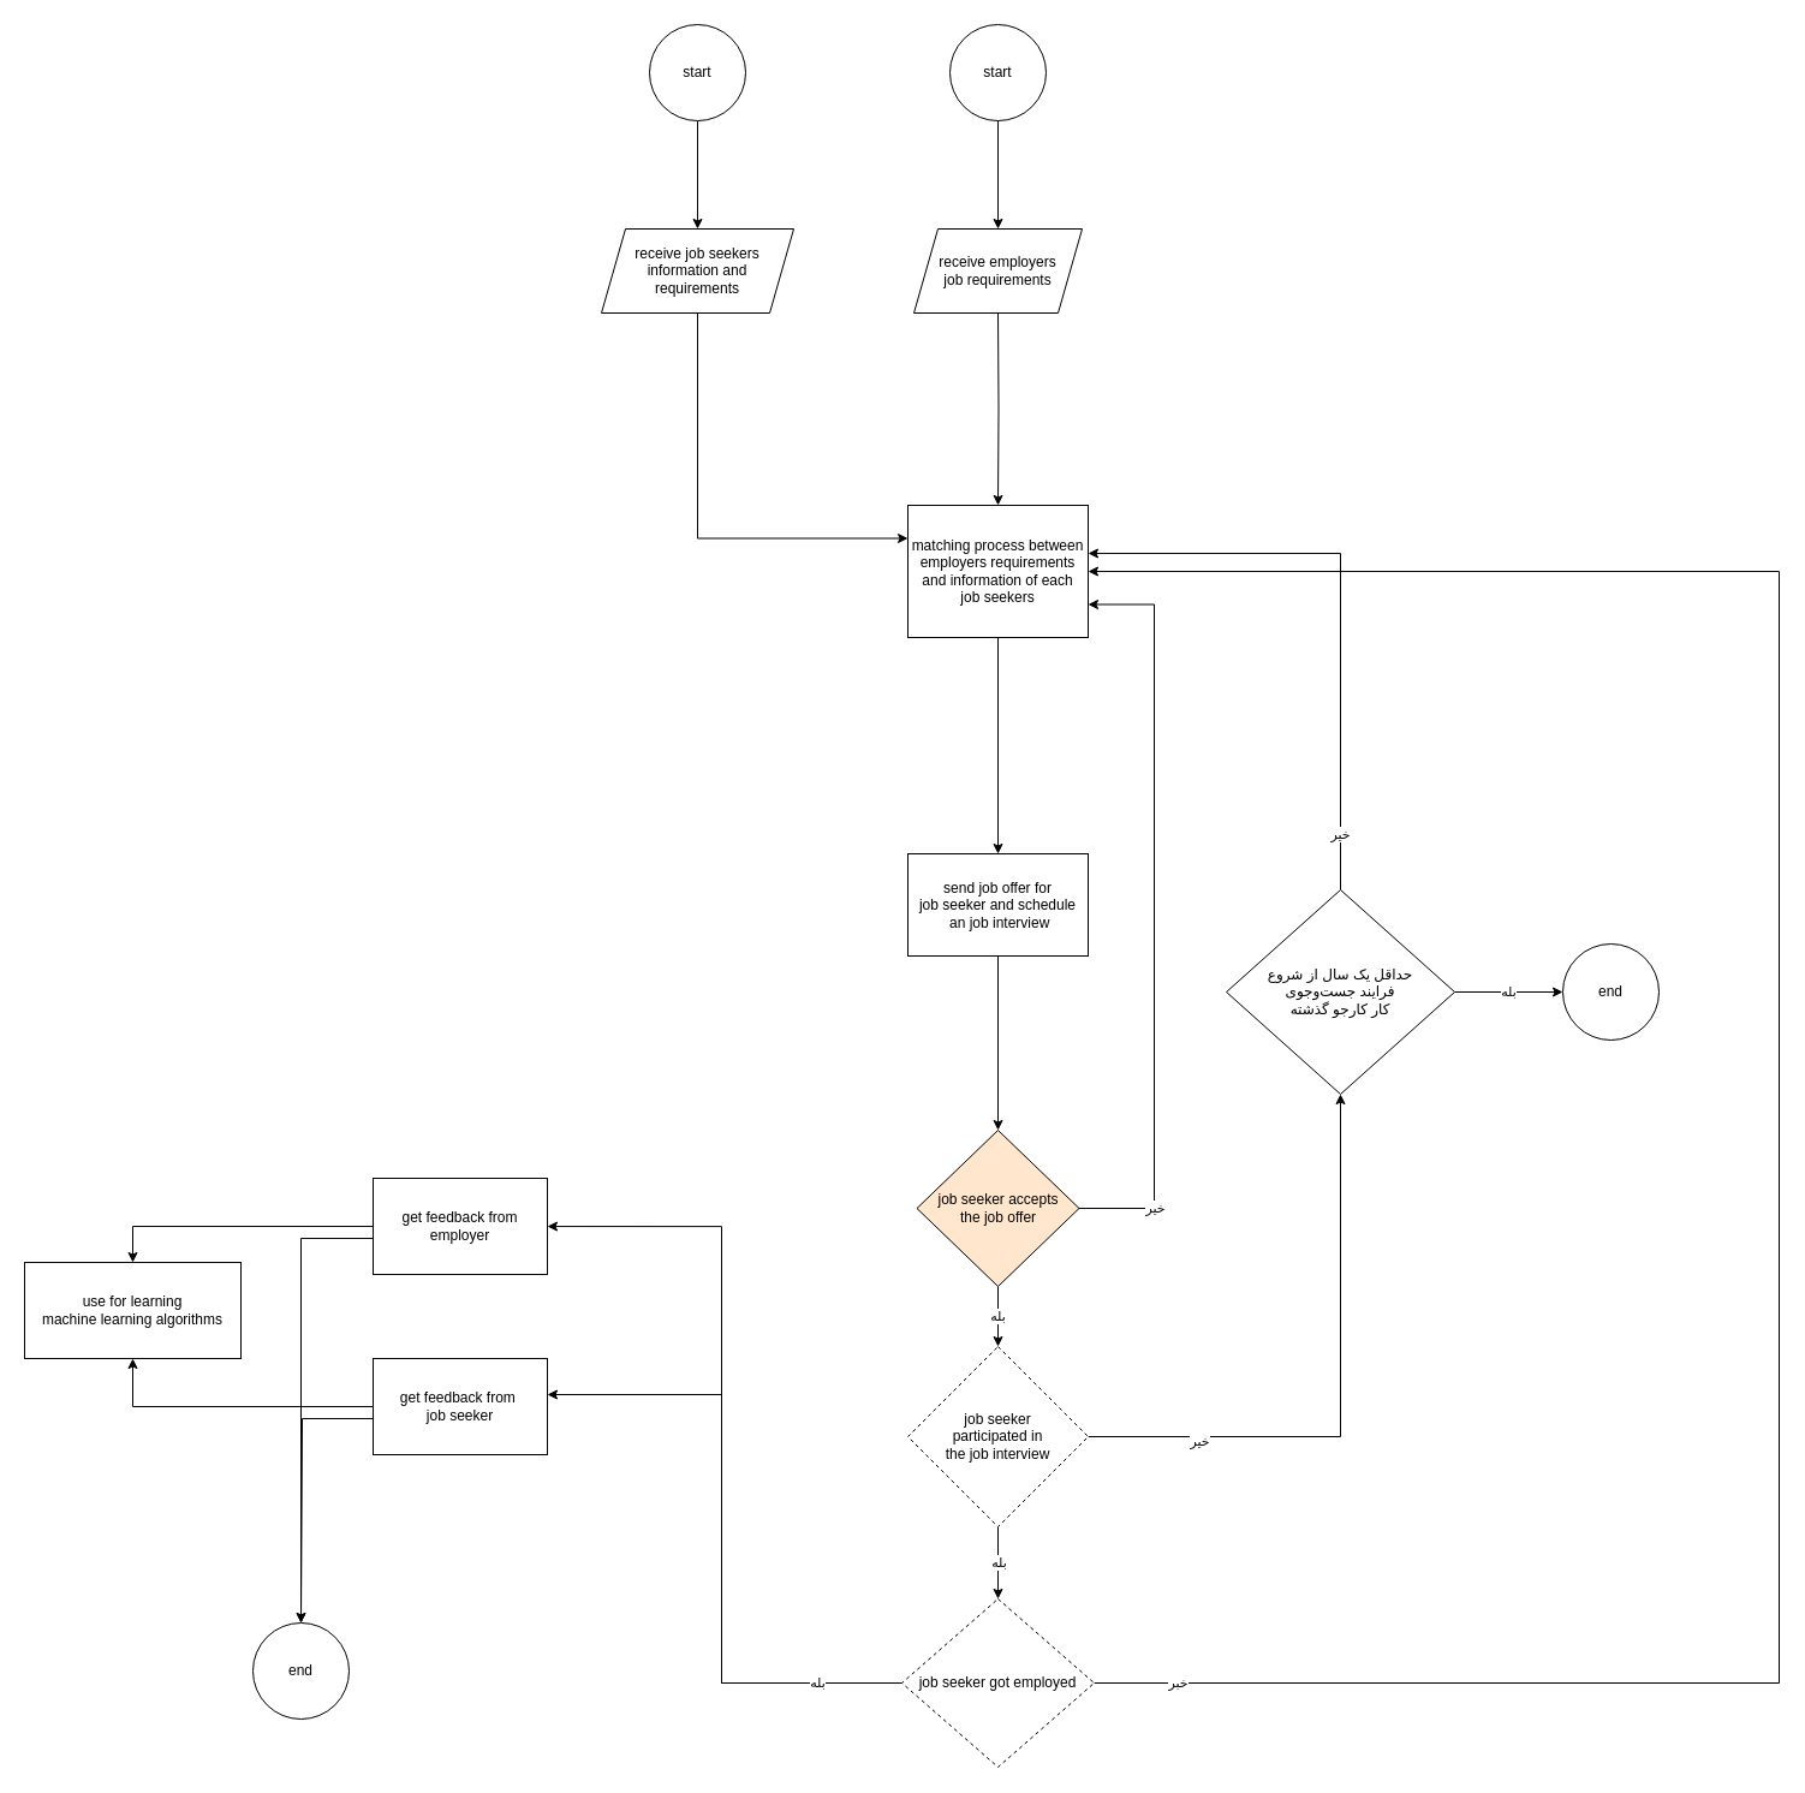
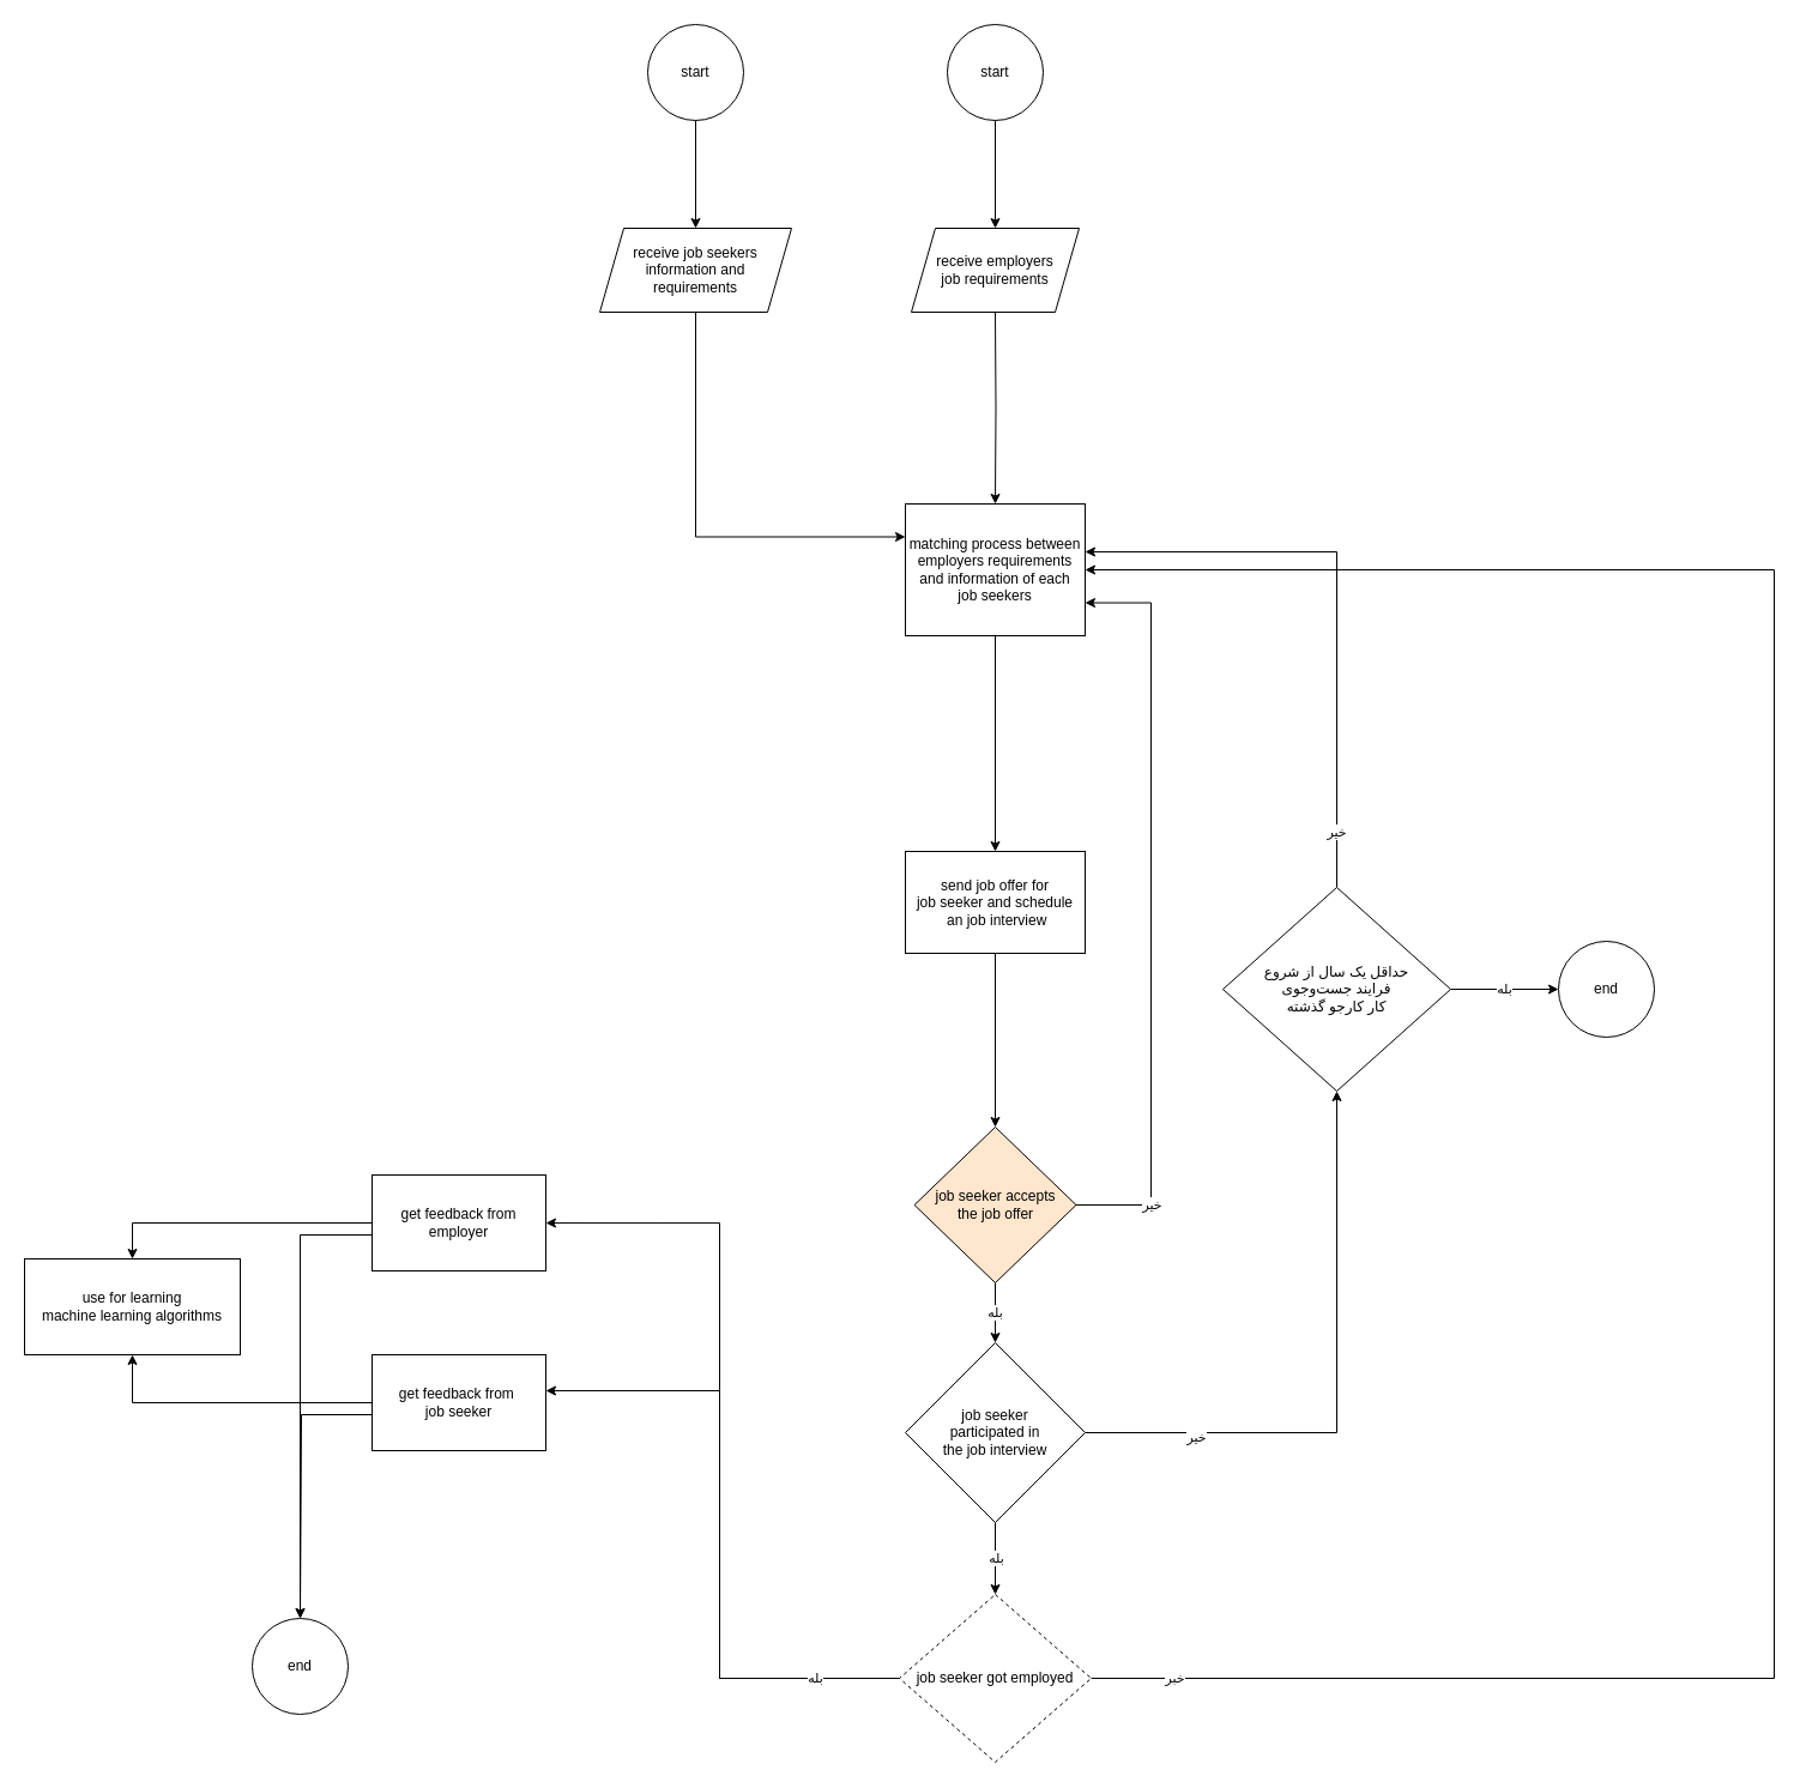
  <mxCell id="0" />
  <mxCell id="1" parent="0" />
  <mxCell id="2" style="edgeStyle=orthogonalEdgeStyle;rounded=0;orthogonalLoop=1;jettySize=auto;html=1;entryX=0.5;entryY=0;entryDx=0;entryDy=0;" parent="1" source="3" target="36" edge="1"><mxGeometry relative="1" as="geometry"><mxPoint x="580" y="170" as="targetPoint" /></mxGeometry></mxCell>
  <mxCell id="3" value="start" style="ellipse;whiteSpace=wrap;html=1;aspect=fixed;" parent="1" vertex="1"><mxGeometry x="540" y="20" width="80" height="80" as="geometry" /></mxCell>
  <mxCell id="4" style="edgeStyle=orthogonalEdgeStyle;rounded=0;orthogonalLoop=1;jettySize=auto;html=1;" parent="1" source="5" target="37" edge="1"><mxGeometry relative="1" as="geometry" /></mxCell>
  <mxCell id="5" value="start" style="ellipse;whiteSpace=wrap;html=1;aspect=fixed;" parent="1" vertex="1"><mxGeometry x="790" y="20" width="80" height="80" as="geometry" /></mxCell>
  <mxCell id="6" value="" style="edgeStyle=orthogonalEdgeStyle;rounded=0;orthogonalLoop=1;jettySize=auto;html=1;" parent="1" target="8" edge="1"><mxGeometry relative="1" as="geometry"><mxPoint x="830" y="260" as="sourcePoint" /></mxGeometry></mxCell>
  <mxCell id="7" value="" style="edgeStyle=orthogonalEdgeStyle;rounded=0;orthogonalLoop=1;jettySize=auto;html=1;" parent="1" source="8" target="10" edge="1"><mxGeometry relative="1" as="geometry" /></mxCell>
  <mxCell id="8" value="matching process between employers requirements and information of each &lt;br&gt;job seekers" style="whiteSpace=wrap;html=1;" parent="1" vertex="1"><mxGeometry x="755" y="420" width="150" height="110" as="geometry" /></mxCell>
  <mxCell id="9" style="edgeStyle=orthogonalEdgeStyle;rounded=0;orthogonalLoop=1;jettySize=auto;html=1;" edge="1" parent="1" source="10" target="13"><mxGeometry relative="1" as="geometry" /></mxCell>
  <mxCell id="10" value="send job offer for&lt;br&gt;job seeker and schedule&lt;br&gt;&amp;nbsp;an job interview" style="whiteSpace=wrap;html=1;" parent="1" vertex="1"><mxGeometry x="755" y="710" width="150" height="85" as="geometry" /></mxCell>
  <mxCell id="11" value="بله" style="edgeStyle=orthogonalEdgeStyle;rounded=0;orthogonalLoop=1;jettySize=auto;html=1;" parent="1" source="13" target="18" edge="1"><mxGeometry relative="1" as="geometry" /></mxCell>
  <mxCell id="12" value="خیر" style="edgeStyle=orthogonalEdgeStyle;rounded=0;orthogonalLoop=1;jettySize=auto;html=1;entryX=1;entryY=0.75;entryDx=0;entryDy=0;" parent="1" source="13" target="8" edge="1"><mxGeometry x="-0.798" relative="1" as="geometry"><Array as="points"><mxPoint x="960" y="1005" /><mxPoint x="960" y="503" /></Array><mxPoint x="1" as="offset" /></mxGeometry></mxCell>
  <mxCell id="13" value="job seeker accepts &lt;br&gt;the job offer" style="rhombus;whiteSpace=wrap;html=1;fillColor=#ffe6cc;" parent="1" vertex="1"><mxGeometry x="762.5" y="940" width="135" height="130" as="geometry" /></mxCell>
  <mxCell id="14" value="" style="edgeStyle=orthogonalEdgeStyle;rounded=0;orthogonalLoop=1;jettySize=auto;html=1;" parent="1" source="18" target="21" edge="1"><mxGeometry relative="1" as="geometry" /></mxCell>
  <mxCell id="15" value="خیر" style="edgeLabel;html=1;align=center;verticalAlign=middle;resizable=0;points=[];" parent="14" vertex="1" connectable="0"><mxGeometry x="-0.63" y="-3" relative="1" as="geometry"><mxPoint as="offset" /></mxGeometry></mxCell>
  <mxCell id="16" value="" style="edgeStyle=orthogonalEdgeStyle;rounded=0;orthogonalLoop=1;jettySize=auto;html=1;" parent="1" source="18" target="26" edge="1"><mxGeometry relative="1" as="geometry" /></mxCell>
  <mxCell id="17" value="بله" style="edgeLabel;html=1;align=center;verticalAlign=middle;resizable=0;points=[];" parent="16" vertex="1" connectable="0"><mxGeometry x="-0.049" y="3" relative="1" as="geometry"><mxPoint x="-3" as="offset" /></mxGeometry></mxCell>
- <mxCell id="18" value="job seeker&lt;br&gt;participated in&lt;br&gt;the job interview" style="rhombus;whiteSpace=wrap;html=1;dashed=1;" parent="1" vertex="1"><mxGeometry x="755" y="1120" width="150" height="150" as="geometry" /></mxCell>
+ <mxCell id="18" value="job seeker&lt;br&gt;participated in&lt;br&gt;the job interview" style="rhombus;whiteSpace=wrap;html=1;" parent="1" vertex="1"><mxGeometry x="755" y="1120" width="150" height="150" as="geometry" /></mxCell>
  <mxCell id="19" value="خیر" style="edgeStyle=orthogonalEdgeStyle;rounded=0;orthogonalLoop=1;jettySize=auto;html=1;exitX=0.5;exitY=0;exitDx=0;exitDy=0;" parent="1" source="21" target="8" edge="1"><mxGeometry x="-0.809" relative="1" as="geometry"><Array as="points"><mxPoint x="1115" y="460" /></Array><mxPoint y="1" as="offset" /></mxGeometry></mxCell>
  <mxCell id="20" value="بله" style="edgeStyle=orthogonalEdgeStyle;rounded=0;orthogonalLoop=1;jettySize=auto;html=1;" parent="1" source="21" target="22" edge="1"><mxGeometry relative="1" as="geometry" /></mxCell>
  <mxCell id="21" value="حداقل یک سال از شروع &lt;br&gt;فرایند جست‌وجوی &lt;br&gt;کار کارجو گذشته" style="rhombus;whiteSpace=wrap;html=1;" parent="1" vertex="1"><mxGeometry x="1020" y="740" width="190" height="170" as="geometry" /></mxCell>
  <mxCell id="22" value="end" style="ellipse;whiteSpace=wrap;html=1;" parent="1" vertex="1"><mxGeometry x="1300" y="785" width="80" height="80" as="geometry" /></mxCell>
  <mxCell id="23" value="" style="edgeStyle=orthogonalEdgeStyle;rounded=0;orthogonalLoop=1;jettySize=auto;html=1;" parent="1" source="26" target="29" edge="1"><mxGeometry relative="1" as="geometry"><Array as="points"><mxPoint x="600" y="1400" /><mxPoint x="600" y="1160" /></Array></mxGeometry></mxCell>
  <mxCell id="24" value="بله" style="edgeStyle=orthogonalEdgeStyle;rounded=0;orthogonalLoop=1;jettySize=auto;html=1;" parent="1" source="26" edge="1"><mxGeometry x="-0.793" relative="1" as="geometry"><mxPoint x="455" y="1020.059" as="targetPoint" /><Array as="points"><mxPoint x="600" y="1400" /><mxPoint x="600" y="1020" /></Array><mxPoint as="offset" /></mxGeometry></mxCell>
  <mxCell id="25" value="خبر" style="edgeStyle=orthogonalEdgeStyle;rounded=0;orthogonalLoop=1;jettySize=auto;html=1;entryX=1;entryY=0.5;entryDx=0;entryDy=0;" parent="1" source="26" target="8" edge="1"><mxGeometry x="-0.932" relative="1" as="geometry"><Array as="points"><mxPoint x="1480" y="1400" /><mxPoint x="1480" y="475" /></Array><mxPoint as="offset" /></mxGeometry></mxCell>
  <mxCell id="26" value="job seeker got employed" style="rhombus;whiteSpace=wrap;html=1;dashed=1;" parent="1" vertex="1"><mxGeometry x="750" y="1330" width="160" height="140" as="geometry" /></mxCell>
  <mxCell id="27" style="edgeStyle=orthogonalEdgeStyle;rounded=0;orthogonalLoop=1;jettySize=auto;html=1;entryX=0.5;entryY=1;entryDx=0;entryDy=0;" parent="1" source="29" target="33" edge="1"><mxGeometry relative="1" as="geometry" /></mxCell>
  <mxCell id="28" style="edgeStyle=orthogonalEdgeStyle;rounded=0;orthogonalLoop=1;jettySize=auto;html=1;" parent="1" source="29" edge="1"><mxGeometry relative="1" as="geometry"><mxPoint x="250" y="1350" as="targetPoint" /><Array as="points"><mxPoint x="251" y="1180" /><mxPoint x="251" y="1350" /></Array></mxGeometry></mxCell>
  <mxCell id="29" value="get feedback from&amp;nbsp;&lt;br&gt;job seeker" style="whiteSpace=wrap;html=1;" parent="1" vertex="1"><mxGeometry x="310" y="1130" width="145" height="80" as="geometry" /></mxCell>
  <mxCell id="30" style="edgeStyle=orthogonalEdgeStyle;rounded=0;orthogonalLoop=1;jettySize=auto;html=1;entryX=0.5;entryY=0;entryDx=0;entryDy=0;" parent="1" source="32" target="33" edge="1"><mxGeometry relative="1" as="geometry" /></mxCell>
  <mxCell id="31" style="edgeStyle=orthogonalEdgeStyle;rounded=0;orthogonalLoop=1;jettySize=auto;html=1;entryX=0.5;entryY=0;entryDx=0;entryDy=0;" parent="1" source="32" target="34" edge="1"><mxGeometry relative="1" as="geometry"><Array as="points"><mxPoint x="250" y="1030" /></Array></mxGeometry></mxCell>
  <mxCell id="32" value="get feedback from employer" style="whiteSpace=wrap;html=1;" parent="1" vertex="1"><mxGeometry x="310" y="980" width="145" height="80" as="geometry" /></mxCell>
  <mxCell id="33" value="use for learning &lt;br&gt;machine learning algorithms" style="rounded=0;whiteSpace=wrap;html=1;" parent="1" vertex="1"><mxGeometry x="20" y="1050" width="180" height="80" as="geometry" /></mxCell>
  <mxCell id="34" value="end" style="ellipse;whiteSpace=wrap;html=1;aspect=fixed;" parent="1" vertex="1"><mxGeometry x="210" y="1350" width="80" height="80" as="geometry" /></mxCell>
  <mxCell id="35" style="edgeStyle=orthogonalEdgeStyle;rounded=0;orthogonalLoop=1;jettySize=auto;html=1;entryX=0;entryY=0.25;entryDx=0;entryDy=0;" parent="1" source="36" target="8" edge="1"><mxGeometry relative="1" as="geometry"><Array as="points"><mxPoint x="580" y="447" /></Array></mxGeometry></mxCell>
  <mxCell id="36" value="receive job seekers information and &lt;br&gt;requirements" style="shape=parallelogram;perimeter=parallelogramPerimeter;whiteSpace=wrap;html=1;fixedSize=1;" parent="1" vertex="1"><mxGeometry x="500" y="190" width="160" height="70" as="geometry" /></mxCell>
  <mxCell id="37" value="receive employers&lt;br&gt;job requirements" style="shape=parallelogram;perimeter=parallelogramPerimeter;whiteSpace=wrap;html=1;fixedSize=1;" parent="1" vertex="1"><mxGeometry x="760" y="190" width="140" height="70" as="geometry" /></mxCell>
